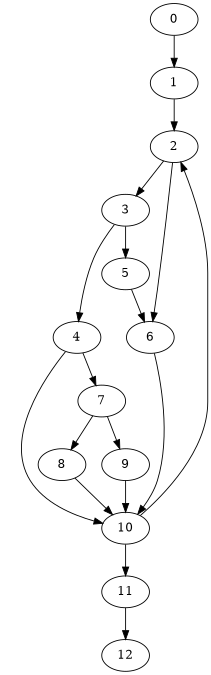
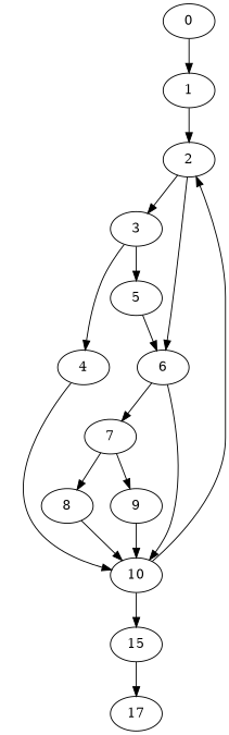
  digraph {
    0
    1
    2
    3
    6
    4
    5
    10
    7
-   11
+   11 [label=15]
    8
    9
-   12
+   12 [label=17]
    0 -> 1
    1 -> 2
    2 -> 3
    2 -> 6
    3 -> 4
    3 -> 5
    6 -> 10
-   4 -> 7
+   6 -> 7
    4 -> 10
    5 -> 6
    10 -> 2
    10 -> 11
    7 -> 8
    7 -> 9
    11 -> 12
    8 -> 10
    9 -> 10
  }
